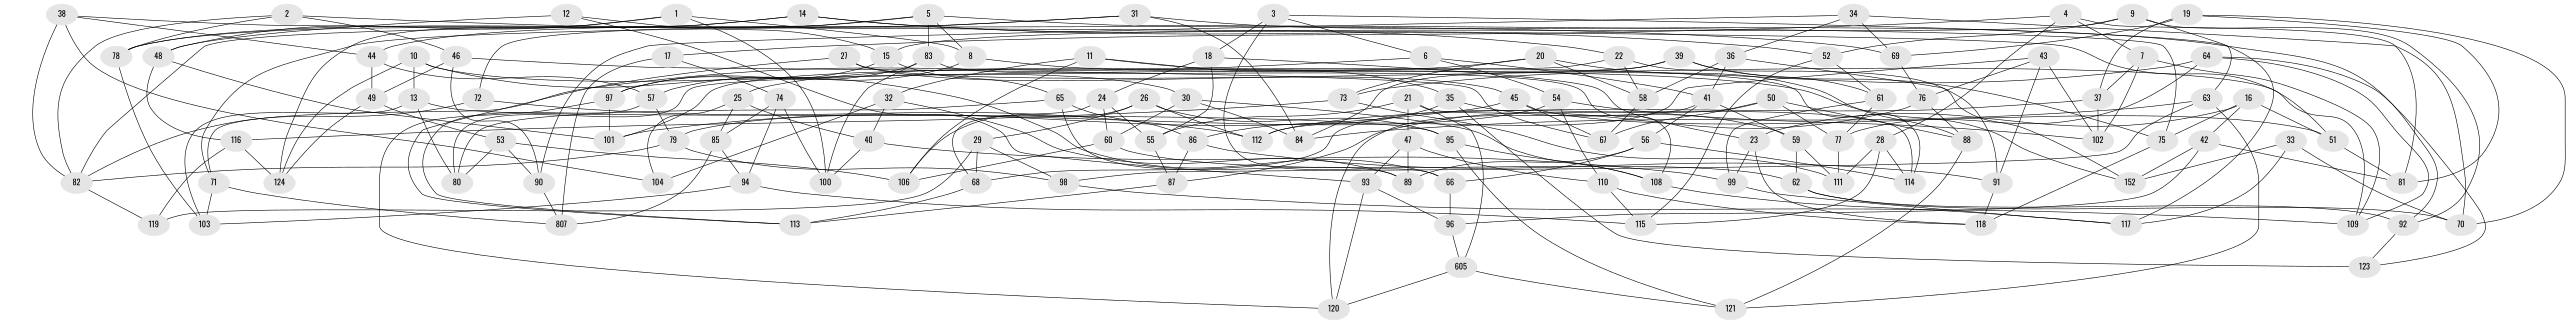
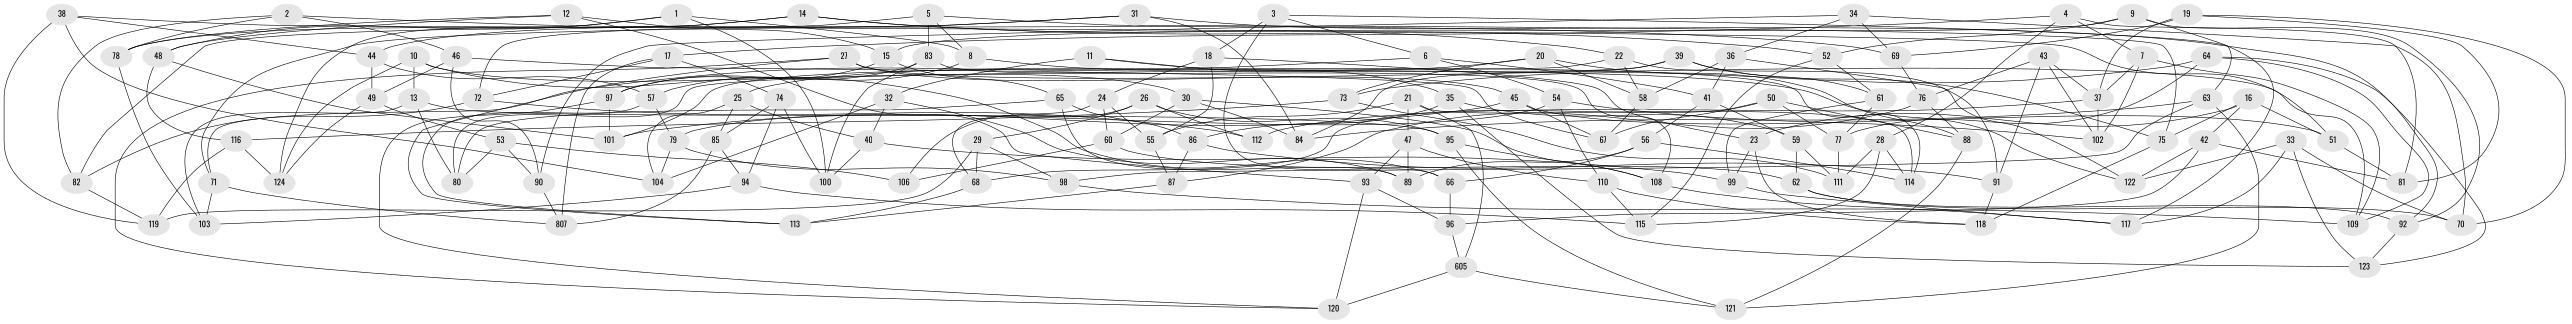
  graph {
    fontname=Oswald
    node [color=gray90 fontname=Oswald style=filled]
    edge [fontname=Oswald]
    1
    8
    48
    100
    124
    57
-   122 [label=152]
+   122
    101
    116
    2
    46
    69
    78
    82
    90
    49
    67
    76
    103
    119
    3
    6
    18
    66
    117
    41
    54
    71
    23
    24
    55
    96
    4
    7
    17
    28
    81
    37
    102
    109
    72
    74
    n43 [label=807]
    114
    111
    115
    5
    75
    83
    112
    118
    97
    108
    59
    56
    110
    79
    113
    9
    15
    52
    63
    92
    65
    61
    98
    84
    121
    123
    10
    13
    30
    80
    95
    60
    11
    32
    35
    106
    40
    104
    89
    86
    12
    93
    120
    14
    22
    58
    16
    42
    51
    99
    85
    94
    68
    87
    19
    70
    20
    25
    73
    88
    21
    47
    n106 [label=605]
    62
    26
    29
    27
    45
    31
    44
    33
    34
    36
    91
    38
    39
    77
    43
    53
    50
    64
    1 -- 8
    1 -- 48
    1 -- 100
    1 -- 124
    8 -- 57
    8 -- 122
    48 -- 101
    48 -- 116
    57 -- 79
    57 -- 113
    116 -- 124
    116 -- 119
    2 -- 46
    2 -- 69
    2 -- 78
    2 -- 82
    46 -- 90
    46 -- 49
    46 -- 67
    69 -- 76
    78 -- 103
    82 -- 119
    90 -- n43
    49 -- 124
    49 -- 53
    76 -- 87
    76 -- 88
    3 -- 6
    3 -- 18
    3 -- 66
    3 -- 117
    6 -- 41
    6 -- 54
    6 -- 71
    18 -- 23
    18 -- 24
    18 -- 55
    66 -- 96
    41 -- 59
    41 -- 56
    54 -- 102
    54 -- 110
    54 -- 79
    71 -- 103
    71 -- n43
    23 -- 118
    23 -- 99
    24 -- 55
    24 -- 60
    24 -- 68
    55 -- 87
    96 -- n106
    4 -- 7
    4 -- 17
    4 -- 28
    4 -- 81
    7 -- 37
    7 -- 102
    7 -- 109
+   17 -- 72
    17 -- 74
    17 -- n43
    28 -- 114
    28 -- 111
    28 -- 115
    37 -- 102
    37 -- 112
    72 -- 82
    72 -- 112
    74 -- 100
    74 -- 85
    74 -- 94
    5 -- 8
    5 -- 72
    5 -- 75
    5 -- 83
    75 -- 118
    83 -- 100
    83 -- 97
    83 -- 108
    97 -- 101
    97 -- 120
    108 -- 117
    59 -- 111
    59 -- 62
    56 -- 66
    56 -- 114
    56 -- 89
    110 -- 115
    110 -- 118
    79 -- 98
-   79 -- 82
+   79 -- 104
    9 -- 15
    9 -- 52
    9 -- 63
    9 -- 92
    15 -- 97
    15 -- 65
    52 -- 115
    52 -- 61
    63 -- 98
    63 -- 84
    63 -- 121
    92 -- 123
    65 -- 80
    65 -- 89
    65 -- 86
    61 -- 99
    61 -- 77
    98 -- 109
    10 -- 124
    10 -- 66
    10 -- 13
    10 -- 30
    13 -- 103
    13 -- 80
    13 -- 95
    30 -- 108
    30 -- 84
    30 -- 60
    95 -- 108
    95 -- 121
    60 -- 106
    60 -- 62
    11 -- 114
    11 -- 32
    11 -- 35
-   11 -- 106
    32 -- 40
    32 -- 104
    32 -- 89
    35 -- 59
    35 -- 123
    35 -- 86
    40 -- 100
    40 -- 99
    86 -- 87
    86 -- 91
    12 -- 48
-   5 -- 78
+   12 -- 78
    12 -- 15
    12 -- 93
    93 -- 96
    93 -- 120
    14 -- 78
    14 -- 82
    14 -- 52
    14 -- 22
    22 -- 122
    22 -- 80
    22 -- 58
    58 -- 67
    16 -- 23
    16 -- 75
    16 -- 42
    16 -- 51
    42 -- 122
    42 -- 96
    42 -- 81
    51 -- 81
    99 -- 117
    85 -- n43
    85 -- 94
    94 -- 103
    94 -- 115
    68 -- 113
    87 -- 113
    19 -- 69
    19 -- 81
    19 -- 37
    19 -- 70
    20 -- 58
    20 -- 25
    20 -- 73
    20 -- 88
    25 -- 40
    25 -- 104
    25 -- 85
    73 -- 116
    73 -- 111
    88 -- 121
    21 -- 55
    21 -- 114
    21 -- 47
    21 -- n106
    47 -- 110
    47 -- 89
    47 -- 93
    n106 -- 121
    n106 -- 120
    62 -- 92
    62 -- 70
    26 -- 112
    26 -- 95
    26 -- 106
    26 -- 29
    29 -- 119
    29 -- 98
    29 -- 68
    27 -- 109
    27 -- 113
-   41 -- 120
+   27 -- 120
    27 -- 45
    45 -- 101
    45 -- 67
    45 -- 51
    31 -- 71
    31 -- 92
    31 -- 84
    31 -- 44
    44 -- 57
    44 -- 49
    33 -- 122
    33 -- 117
+   33 -- 123
    33 -- 70
    34 -- 69
    34 -- 90
    34 -- 70
    34 -- 36
    36 -- 41
    36 -- 58
    36 -- 91
    91 -- 118
-   38 -- 82
+   38 -- 119
    38 -- 104
    38 -- 51
    38 -- 44
    39 -- 101
    39 -- 75
    39 -- 61
    39 -- 84
    77 -- 111
    43 -- 76
    43 -- 102
-   43 -- 112
+   43 -- 37
    43 -- 91
    53 -- 90
    53 -- 80
    53 -- 106
    50 -- 67
    50 -- 68
    50 -- 88
    50 -- 77
    64 -- 109
    64 -- 123
    64 -- 73
    64 -- 77
  }
